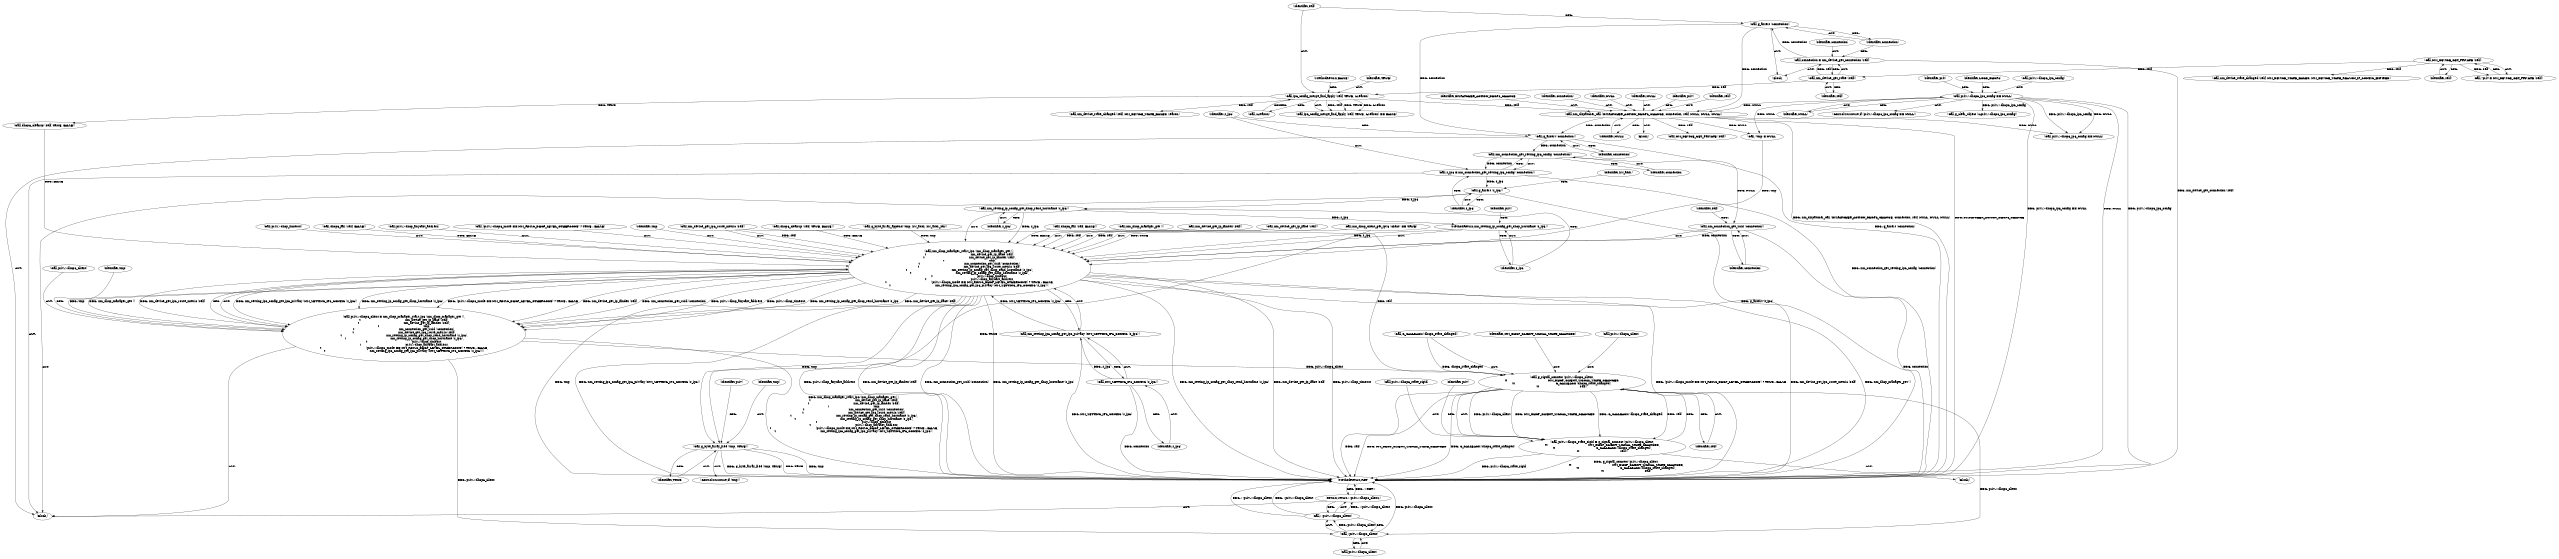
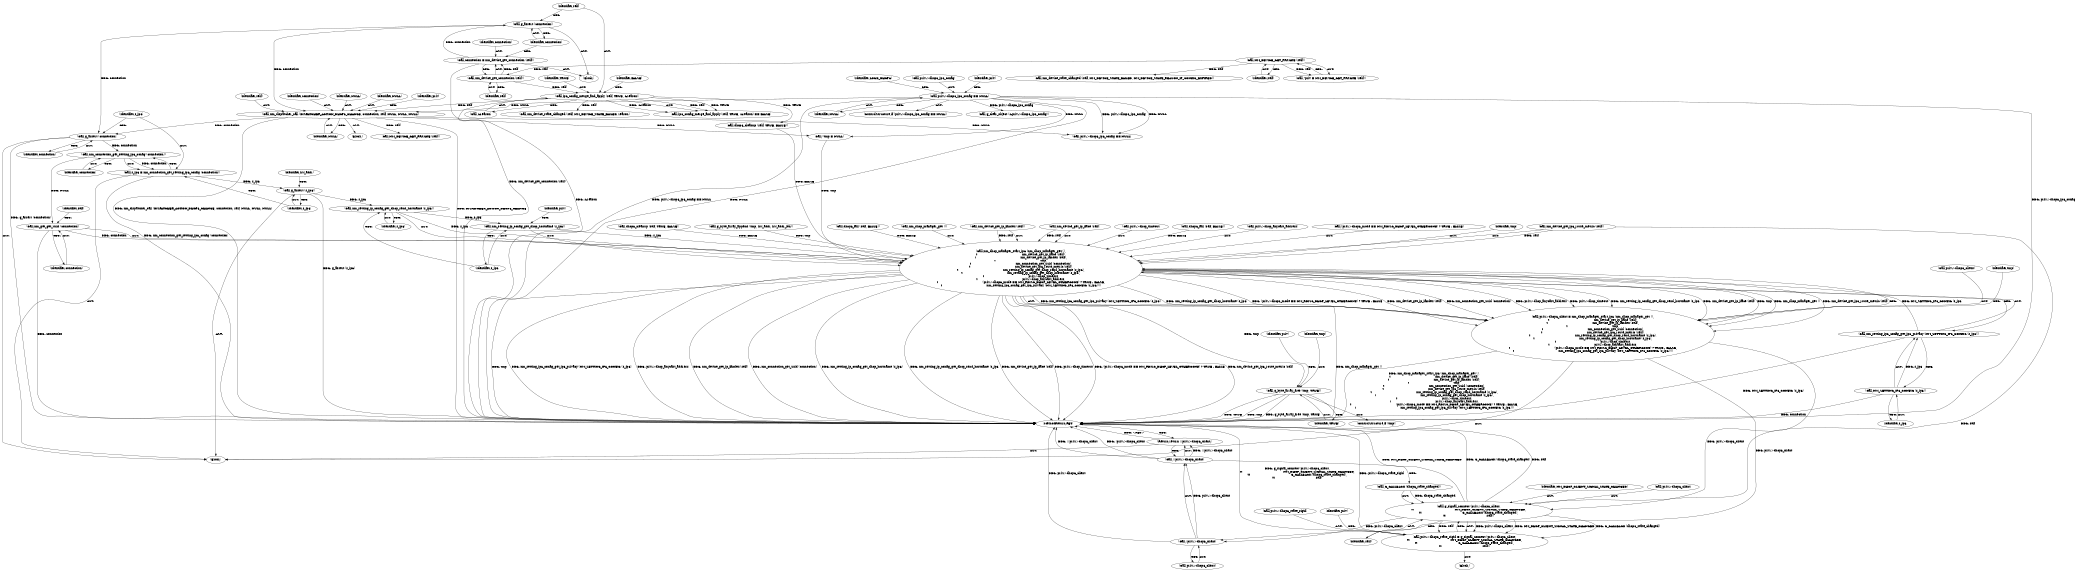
  digraph {
    n1 [label="(Call,g_assert (connection))"]
    n2 [label="(Call,nm_connection_get_setting_ip6_config (connection))"]
    n3 [label="(Identifier,connection)"]
    n4 [label="(MethodReturn,RET)"]
    n5 [label="(Block,)"]
    n6 [label="(Call,s_ip6 = nm_connection_get_setting_ip6_config (connection))"]
-   n7 [label="(Call,nm_connection_get_uuid (connection))"]
+   n7 [label="(Call,nm_get_get_uuid (connection))"]
    n8 [label="(Identifier,connection)"]
    n9 [label="(Return,return !!priv->dhcp6_client;)"]
    n10 [label="(Call,g_assert (connection))"]
    n11 [label="(Call,nm_dispatcher_call (DISPATCHER_ACTION_DHCP6_CHANGE, connection, self, NULL, NULL, NULL))"]
    n12 [label="(Identifier,connection)"]
    n13 [label="(Block,)"]
    n14 [label="(Call,NM_DEVICE_GET_PRIVATE (self))"]
    n15 [label="(Call,priv->dhcp6_ip6_config == NULL)"]
    n16 [label="(Identifier,NULL)"]
    n17 [label="(Call,*tmp = NULL)"]
    n18 [label="(Block,)"]
    n19 [label="(Call,connection = nm_device_get_connection (self))"]
-   n20 [label="(Call,nm_device_get_state (self))"]
+   n20 [label="(Call,nm_device_get_connection (self))"]
    n21 [label="(Call,ip6_config_merge_and_apply (self, TRUE, &reason))"]
    n22 [label="(Identifier,self)"]
    n23 [label="(Call,dhcp6_cleanup (self, TRUE, FALSE))"]
    n24 [label="(Call,nm_device_state_changed (self, NM_DEVICE_STATE_FAILED, reason))"]
    n25 [label="(Call,ip6_config_merge_and_apply (self, TRUE, &reason) == FALSE)"]
    n26 [label="(Call,&reason)"]
    n27 [label="(Call,NM_DEVICE_GET_PRIVATE (self))"]
    n28 [label="(Identifier,self)"]
    n29 [label="(Call,nm_device_state_changed (self, NM_DEVICE_STATE_FAILED, NM_DEVICE_STATE_REASON_IP_CONFIG_EXPIRED))"]
    n30 [label="(Call,*priv = NM_DEVICE_GET_PRIVATE (self))"]
    n31 [label="(Call,nm_dhcp_manager_start_ip6 (nm_dhcp_manager_get (),\n\t                                                nm_device_get_ip_iface (self),\n\t                                                nm_device_get_ip_ifindex (self),\n\t                                                tmp,\n\t                                                nm_connection_get_uuid (connection),\n\t                                                nm_device_get_ip6_route_metric (self),\n\t                                                nm_setting_ip_config_get_dhcp_send_hostname (s_ip6),\n\t                                                nm_setting_ip_config_get_dhcp_hostname (s_ip6),\n\t                                                priv->dhcp_timeout,\n\t                                                priv->dhcp_anycast_address,\n\t                                                (priv->dhcp6_mode == NM_RDISC_DHCP_LEVEL_OTHERCONF) ? TRUE : FALSE,\n\t                                                nm_setting_ip6_config_get_ip6_privacy (NM_SETTING_IP6_CONFIG (s_ip6))))"]
    n32 [label="(Call,priv->dhcp6_ip6_config == NULL)"]
    n33 [label="(Identifier,NULL)"]
    n34 [label="(ControlStructure,if (priv->dhcp6_ip6_config == NULL))"]
    n35 [label="(Call,g_clear_object (&priv->dhcp6_ip6_config))"]
    n36 [label="(Call,g_assert (s_ip6))"]
    n37 [label="(Identifier,connection)"]
    n38 [label="(Call,nm_setting_ip_config_get_dhcp_send_hostname (s_ip6))"]
    n39 [label="(Identifier,s_ip6)"]
-   n40 [label="(MethodReturn,nm_setting_ip_config_get_dhcp_hostname (s_ip6))"]
+   n40 [label="(Call,nm_setting_ip_config_get_dhcp_hostname (s_ip6))"]
    n41 [label="(Identifier,s_ip6)"]
    n42 [label="(Call,priv->dhcp6_client = nm_dhcp_manager_start_ip6 (nm_dhcp_manager_get (),\n\t                                                nm_device_get_ip_iface (self),\n\t                                                nm_device_get_ip_ifindex (self),\n\t                                                tmp,\n\t                                                nm_connection_get_uuid (connection),\n\t                                                nm_device_get_ip6_route_metric (self),\n\t                                                nm_setting_ip_config_get_dhcp_send_hostname (s_ip6),\n\t                                                nm_setting_ip_config_get_dhcp_hostname (s_ip6),\n\t                                                priv->dhcp_timeout,\n\t                                                priv->dhcp_anycast_address,\n\t                                                (priv->dhcp6_mode == NM_RDISC_DHCP_LEVEL_OTHERCONF) ? TRUE : FALSE,\n\t                                                nm_setting_ip6_config_get_ip6_privacy (NM_SETTING_IP6_CONFIG (s_ip6))))"]
    n43 [label="(Call,g_byte_array_free (tmp, TRUE))"]
    n44 [label="(Call,nm_setting_ip6_config_get_ip6_privacy (NM_SETTING_IP6_CONFIG (s_ip6)))"]
    n45 [label="(Identifier,s_ip6)"]
    n46 [label="(Call,g_signal_connect (priv->dhcp6_client,\n\t\t                                            NM_DHCP_CLIENT_SIGNAL_STATE_CHANGED,\n\t\t                                            G_CALLBACK (dhcp6_state_changed),\n\t\t                                            self))"]
    n47 [label="(Call,!priv->dhcp6_client)"]
    n48 [label="(Identifier,TRUE)"]
    n49 [label="(ControlStructure,if (tmp))"]
    n50 [label="(Call,NM_SETTING_IP6_CONFIG (s_ip6))"]
    n51 [label="(Call,priv->dhcp6_state_sigid = g_signal_connect (priv->dhcp6_client,\n\t\t                                            NM_DHCP_CLIENT_SIGNAL_STATE_CHANGED,\n\t\t                                            G_CALLBACK (dhcp6_state_changed),\n\t\t                                            self))"]
    n52 [label="(Identifier,self)"]
    n53 [label="(Call,!!priv->dhcp6_client)"]
    n54 [label="(Call,priv->dhcp6_client)"]
    n55 [label="(Block,)"]
    n56 [label="(Identifier,s_ip6)"]
-   n57 [label="(Identifier,DISPATCHER_ACTION_DHCP6_CHANGE)"]
    n58 [label="(Call,dhcp6_fail (self, FALSE))"]
    n59 [label="(Call,nm_dhcp_manager_get ())"]
    n60 [label="(Call,nm_device_get_ip_ifindex (self))"]
    n61 [label="(Identifier,NM_DHCP_CLIENT_SIGNAL_STATE_CHANGED)"]
    n62 [label="(Identifier,self)"]
-   n63 [label="(MethodReturn,FALSE)"]
+   n63 [label="(Identifier,FALSE)"]
    n64 [label="(Call,nm_device_get_ip_iface (self))"]
    n65 [label="(Identifier,priv)"]
    n66 [label="(Identifier,LOGD_DHCP6)"]
    n67 [label="(Identifier,connection)"]
    n68 [label="(Call,priv->dhcp6_client)"]
    n69 [label="(Call,priv->dhcp6_state_sigid)"]
-   n70 [label="(Call,nm_dhcp_client_get_ipv6 (client) == TRUE)"]
    n71 [label="(Identifier,s_ip6)"]
    n72 [label="(Call,priv->dhcp_timeout)"]
    n73 [label="(Call,dhcp6_fail (self, FALSE))"]
    n74 [label="(Call,priv->dhcp_anycast_address)"]
    n75 [label="(Call,priv->dhcp6_client)"]
    n76 [label="(Identifier,NULL)"]
    n77 [label="(Identifier,tmp)"]
    n78 [label="(Call,(priv->dhcp6_mode == NM_RDISC_DHCP_LEVEL_OTHERCONF) ? TRUE : FALSE)"]
    n79 [label="(Identifier,TRUE)"]
    n80 [label="(Identifier,tmp)"]
    n81 [label="(Identifier,NULL)"]
    n82 [label="(Call,priv->dhcp6_ip6_config)"]
    n83 [label="(Identifier,priv)"]
    n84 [label="(Identifier,priv)"]
    n85 [label="(Identifier,priv)"]
    n86 [label="(Identifier,connection)"]
    n87 [label="(Identifier,hw_addr)"]
    n88 [label="(Identifier,self)"]
    n89 [label="(Call,nm_device_get_ip6_route_metric (self))"]
    n90 [label="(Identifier,priv)"]
    n91 [label="(Call,dhcp6_cleanup (self, TRUE, FALSE))"]
    n92 [label="(Identifier,self)"]
    n93 [label="(Identifier,tmp)"]
    n94 [label="(Call,g_byte_array_append (tmp, hw_addr, hw_addr_len))"]
    n95 [label="(Call,G_CALLBACK (dhcp6_state_changed))"]
    n1 -> n2 [label="DDG: connection"]
    n1 -> n3 [label="CFG: "]
    n1 -> n4 [label="DDG: g_assert (connection)"]
    n1 -> n5 [label="AST: "]
    n2 -> n6 [label="AST: "]
    n2 -> n6 [label="DDG: connection"]
    n2 -> n7 [label="DDG: NULL"]
    n2 -> n8 [label="CFG: "]
    n3 -> n1 [label="AST: "]
    n4 -> n9 [label="CFG: "]
    n6 -> n2 [label="CFG: "]
    n6 -> n4 [label="DDG: nm_connection_get_setting_ip6_config (connection)"]
    n6 -> n5 [label="AST: "]
    n6 -> n36 [label="DDG: s_ip6"]
    n7 -> n4 [label="DDG: connection"]
    n7 -> n31 [label="AST: "]
    n7 -> n31 [label="DDG: connection"]
    n7 -> n37 [label="CFG: "]
    n8 -> n2 [label="AST: "]
    n9 -> n4 [label="DDG: <RET>"]
    n9 -> n5 [label="AST: "]
    n9 -> n53 [label="CFG: "]
    n10 -> n1 [label="DDG: connection"]
    n10 -> n11 [label="DDG: connection"]
    n10 -> n12 [label="CFG: "]
    n10 -> n13 [label="AST: "]
    n11 -> n1 [label="DDG: connection"]
    n11 -> n4 [label="DDG: nm_dispatcher_call (DISPATCHER_ACTION_DHCP6_CHANGE, connection, self, NULL, NULL, NULL)"]
    n11 -> n4 [label="DDG: DISPATCHER_ACTION_DHCP6_CHANGE"]
    n11 -> n14 [label="DDG: self"]
    n11 -> n15 [label="DDG: NULL"]
    n11 -> n16 [label="CFG: "]
    n11 -> n17 [label="DDG: NULL"]
    n11 -> n18 [label="AST: "]
    n12 -> n10 [label="AST: "]
    n12 -> n19 [label="CFG: "]
    n16 -> n11 [label="AST: "]
    n17 -> n31 [label="DDG: tmp"]
    n19 -> n4 [label="DDG: nm_device_get_connection (self)"]
    n19 -> n10 [label="DDG: connection"]
    n19 -> n13 [label="AST: "]
    n19 -> n20 [label="CFG: "]
    n20 -> n19 [label="AST: "]
    n20 -> n19 [label="DDG: self"]
    n20 -> n21 [label="DDG: self"]
    n20 -> n22 [label="CFG: "]
+   n21 -> n4 [label="DDG: &reason"]
    n21 -> n11 [label="DDG: self"]
    n21 -> n23 [label="DDG: TRUE"]
    n21 -> n24 [label="DDG: self"]
    n21 -> n25 [label="AST: "]
    n21 -> n25 [label="DDG: self"]
    n21 -> n25 [label="DDG: TRUE"]
    n21 -> n25 [label="DDG: &reason"]
    n21 -> n26 [label="CFG: "]
    n22 -> n20 [label="AST: "]
    n23 -> n31 [label="DDG: FALSE"]
-   n26 -> n21 [label="CONFIG: "]
+   n26 -> n21 [label="AST: "]
    n27 -> n20 [label="DDG: self"]
    n27 -> n28 [label="CFG: "]
    n27 -> n29 [label="DDG: self"]
    n27 -> n30 [label="AST: "]
    n27 -> n30 [label="DDG: self"]
    n28 -> n27 [label="AST: "]
    n30 -> n27 [label="CFG: "]
    n31 -> n4 [label="DDG: nm_device_get_ip_iface (self)"]
    n31 -> n4 [label="DDG: priv->dhcp_timeout"]
    n31 -> n4 [label="DDG: (priv->dhcp6_mode == NM_RDISC_DHCP_LEVEL_OTHERCONF) ? TRUE : FALSE"]
    n31 -> n4 [label="DDG: nm_device_get_ip6_route_metric (self)"]
    n31 -> n4 [label="DDG: nm_dhcp_manager_get ()"]
    n31 -> n4 [label="DDG: tmp"]
    n31 -> n4 [label="DDG: nm_setting_ip6_config_get_ip6_privacy (NM_SETTING_IP6_CONFIG (s_ip6))"]
    n31 -> n4 [label="DDG: priv->dhcp_anycast_address"]
    n31 -> n4 [label="DDG: nm_device_get_ip_ifindex (self)"]
    n31 -> n4 [label="DDG: nm_connection_get_uuid (connection)"]
    n31 -> n4 [label="DDG: nm_setting_ip_config_get_dhcp_hostname (s_ip6)"]
    n31 -> n4 [label="DDG: nm_setting_ip_config_get_dhcp_send_hostname (s_ip6)"]
    n31 -> n42 [label="AST: "]
    n31 -> n42 [label="DDG: nm_setting_ip6_config_get_ip6_privacy (NM_SETTING_IP6_CONFIG (s_ip6))"]
    n31 -> n42 [label="DDG: nm_setting_ip_config_get_dhcp_hostname (s_ip6)"]
    n31 -> n42 [label="DDG: (priv->dhcp6_mode == NM_RDISC_DHCP_LEVEL_OTHERCONF) ? TRUE : FALSE"]
    n31 -> n42 [label="DDG: nm_device_get_ip_ifindex (self)"]
    n31 -> n42 [label="DDG: nm_connection_get_uuid (connection)"]
    n31 -> n42 [label="DDG: priv->dhcp_anycast_address"]
    n31 -> n42 [label="DDG: priv->dhcp_timeout"]
    n31 -> n42 [label="DDG: nm_setting_ip_config_get_dhcp_send_hostname (s_ip6)"]
    n31 -> n42 [label="DDG: nm_device_get_ip_iface (self)"]
    n31 -> n42 [label="DDG: tmp"]
    n31 -> n42 [label="DDG: nm_dhcp_manager_get ()"]
    n31 -> n42 [label="DDG: nm_device_get_ip6_route_metric (self)"]
    n31 -> n43 [label="DDG: tmp"]
    n31 -> n44 [label="CFG: "]
    n32 -> n4 [label="DDG: priv->dhcp6_ip6_config == NULL"]
    n32 -> n4 [label="DDG: NULL"]
    n32 -> n4 [label="DDG: priv->dhcp6_ip6_config"]
    n32 -> n11 [label="DDG: NULL"]
    n32 -> n15 [label="DDG: priv->dhcp6_ip6_config"]
    n32 -> n15 [label="DDG: NULL"]
    n32 -> n17 [label="DDG: NULL"]
    n32 -> n33 [label="CFG: "]
    n32 -> n34 [label="AST: "]
    n32 -> n35 [label="DDG: priv->dhcp6_ip6_config"]
    n33 -> n32 [label="AST: "]
    n36 -> n4 [label="DDG: g_assert (s_ip6)"]
    n36 -> n5 [label="AST: "]
    n36 -> n38 [label="DDG: s_ip6"]
    n36 -> n39 [label="CFG: "]
    n37 -> n7 [label="AST: "]
    n38 -> n31 [label="AST: "]
    n38 -> n31 [label="DDG: s_ip6"]
    n38 -> n40 [label="DDG: s_ip6"]
    n38 -> n41 [label="CFG: "]
    n39 -> n6 [label="CFG: "]
    n39 -> n36 [label="AST: "]
    n40 -> n31 [label="AST: "]
    n40 -> n31 [label="DDG: s_ip6"]
    n40 -> n45 [label="CFG: "]
    n41 -> n38 [label="AST: "]
    n42 -> n4 [label="DDG: nm_dhcp_manager_start_ip6 (nm_dhcp_manager_get (),\n\t                                                nm_device_get_ip_iface (self),\n\t                                                nm_device_get_ip_ifindex (self),\n\t                                                tmp,\n\t                                                nm_connection_get_uuid (connection),\n\t                                                nm_device_get_ip6_route_metric (self),\n\t                                                nm_setting_ip_config_get_dhcp_send_hostname (s_ip6),\n\t                                                nm_setting_ip_config_get_dhcp_hostname (s_ip6),\n\t                                                priv->dhcp_timeout,\n\t                                                priv->dhcp_anycast_address,\n\t                                                (priv->dhcp6_mode == NM_RDISC_DHCP_LEVEL_OTHERCONF) ? TRUE : FALSE,\n\t                                                nm_setting_ip6_config_get_ip6_privacy (NM_SETTING_IP6_CONFIG (s_ip6)))"]
    n42 -> n5 [label="AST: "]
    n42 -> n31 [label="CFG: "]
    n42 -> n46 [label="DDG: priv->dhcp6_client"]
    n42 -> n47 [label="DDG: priv->dhcp6_client"]
    n43 -> n4 [label="DDG: tmp"]
    n43 -> n4 [label="DDG: g_byte_array_free (tmp, TRUE)"]
    n43 -> n4 [label="DDG: TRUE"]
    n43 -> n48 [label="CFG: "]
    n43 -> n49 [label="AST: "]
    n44 -> n4 [label="DDG: NM_SETTING_IP6_CONFIG (s_ip6)"]
    n44 -> n31 [label="AST: "]
    n44 -> n31 [label="DDG: NM_SETTING_IP6_CONFIG (s_ip6)"]
    n44 -> n50 [label="CFG: "]
    n45 -> n38 [label="CFG: "]
    n45 -> n40 [label="AST: "]
    n46 -> n4 [label="DDG: self"]
    n46 -> n4 [label="DDG: NM_DHCP_CLIENT_SIGNAL_STATE_CHANGED"]
    n46 -> n4 [label="DDG: G_CALLBACK (dhcp6_state_changed)"]
    n46 -> n47 [label="DDG: priv->dhcp6_client"]
    n46 -> n51 [label="AST: "]
    n46 -> n51 [label="DDG: priv->dhcp6_client"]
    n46 -> n51 [label="DDG: NM_DHCP_CLIENT_SIGNAL_STATE_CHANGED"]
    n46 -> n51 [label="DDG: G_CALLBACK (dhcp6_state_changed)"]
    n46 -> n51 [label="DDG: self"]
    n46 -> n52 [label="CFG: "]
    n47 -> n4 [label="DDG: priv->dhcp6_client"]
    n47 -> n53 [label="AST: "]
    n47 -> n53 [label="DDG: priv->dhcp6_client"]
    n47 -> n54 [label="CFG: "]
    n48 -> n43 [label="AST: "]
    n50 -> n4 [label="DDG: connection"]
    n50 -> n44 [label="AST: "]
    n50 -> n44 [label="DDG: s_ip6"]
    n50 -> n56 [label="CFG: "]
    n51 -> n4 [label="DDG: g_signal_connect (priv->dhcp6_client,\n\t\t                                            NM_DHCP_CLIENT_SIGNAL_STATE_CHANGED,\n\t\t                                            G_CALLBACK (dhcp6_state_changed),\n\t\t                                            self)"]
    n51 -> n4 [label="DDG: priv->dhcp6_state_sigid"]
    n51 -> n46 [label="CFG: "]
    n51 -> n55 [label="AST: "]
    n52 -> n46 [label="AST: "]
    n53 -> n4 [label="DDG: !priv->dhcp6_client"]
    n53 -> n4 [label="DDG: !!priv->dhcp6_client"]
    n53 -> n9 [label="AST: "]
    n53 -> n9 [label="DDG: !!priv->dhcp6_client"]
-   n53 -> n47 [label="CFG: "]
+   n53 -> n95 [label="CFG: "]
    n54 -> n47 [label="AST: "]
    n56 -> n50 [label="AST: "]
-   n57 -> n11 [label="AST: "]
    n58 -> n31 [label="DDG: FALSE"]
    n59 -> n31 [label="AST: "]
    n60 -> n31 [label="AST: "]
    n60 -> n31 [label="DDG: self"]
    n61 -> n46 [label="AST: "]
    n62 -> n7 [label="CFG: "]
    n63 -> n21 [label="CFG: "]
    n64 -> n31 [label="AST: "]
    n64 -> n31 [label="DDG: self"]
    n65 -> n40 [label="CFG: "]
    n66 -> n32 [label="CFG: "]
    n67 -> n11 [label="AST: "]
    n68 -> n42 [label="AST: "]
    n69 -> n51 [label="AST: "]
-   n70 -> n31 [label="DDG: TRUE"]
-   n70 -> n43 [label="DDG: TRUE"]
    n71 -> n1 [label="CFG: "]
    n71 -> n6 [label="AST: "]
    n72 -> n31 [label="AST: "]
    n73 -> n31 [label="DDG: FALSE"]
    n74 -> n31 [label="AST: "]
    n75 -> n46 [label="AST: "]
    n76 -> n11 [label="AST: "]
    n77 -> n42 [label="CFG: "]
    n78 -> n31 [label="AST: "]
    n79 -> n21 [label="AST: "]
    n80 -> n31 [label="AST: "]
    n81 -> n11 [label="AST: "]
    n82 -> n32 [label="AST: "]
    n83 -> n32 [label="CFG: "]
    n84 -> n11 [label="CFG: "]
    n85 -> n51 [label="CFG: "]
    n86 -> n19 [label="AST: "]
    n87 -> n36 [label="CFG: "]
    n88 -> n11 [label="AST: "]
    n89 -> n31 [label="AST: "]
    n89 -> n31 [label="DDG: self"]
    n89 -> n46 [label="DDG: self"]
    n90 -> n43 [label="CFG: "]
    n91 -> n31 [label="DDG: FALSE"]
    n92 -> n10 [label="CFG: "]
    n92 -> n21 [label="AST: "]
    n93 -> n43 [label="AST: "]
    n94 -> n31 [label="DDG: tmp"]
    n95 -> n46 [label="AST: "]
    n95 -> n46 [label="DDG: dhcp6_state_changed"]
  }
